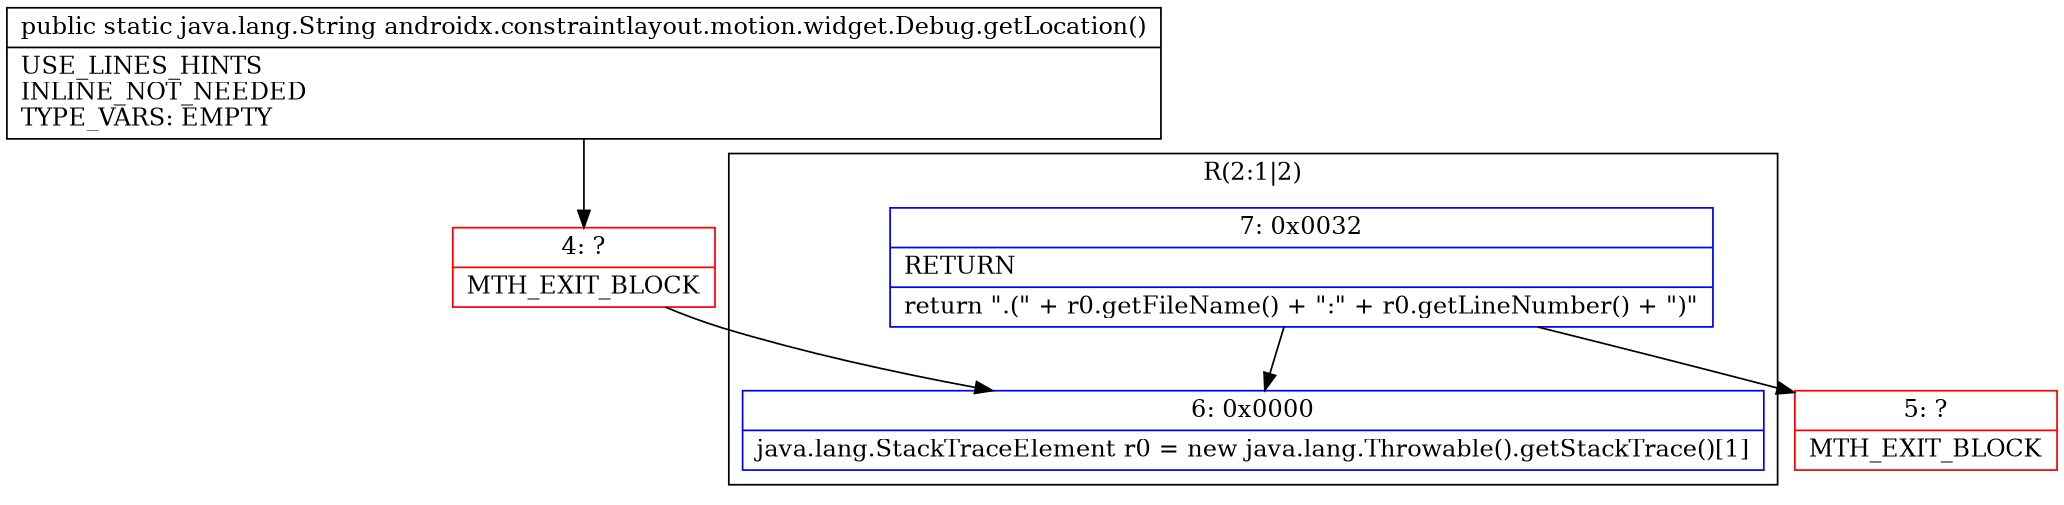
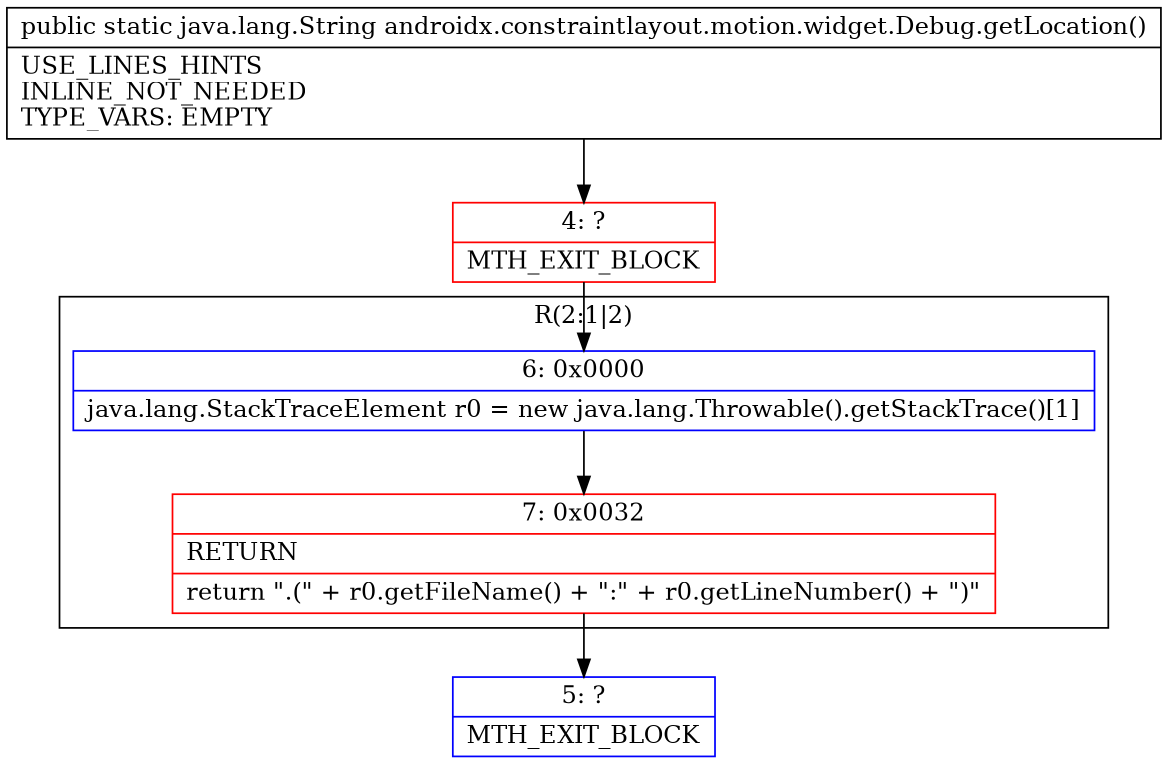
  digraph {
    node [color=blue shape=record]
    n1 [label="{6\:\ 0x0000|java.lang.StackTraceElement r0 = new java.lang.Throwable().getStackTrace()[1]\l}"]
-   n2 [label="{7\:\ 0x0032|RETURN\l|return \".(\" + r0.getFileName() + \":\" + r0.getLineNumber() + \")\"\l}"]
-   n3 [color=red label="{5\:\ ?|MTH_EXIT_BLOCK\l}"]
+   n2 [color=red label="{7\:\ 0x0032|RETURN\l|return \".(\" + r0.getFileName() + \":\" + r0.getLineNumber() + \")\"\l}"]
+   n3 [label="{5\:\ ?|MTH_EXIT_BLOCK\l}"]
    n4 [color=red label="{4\:\ ?|MTH_EXIT_BLOCK\l}"]
    n5 [label="{public static java.lang.String androidx.constraintlayout.motion.widget.Debug.getLocation()  | USE_LINES_HINTS\lINLINE_NOT_NEEDED\lTYPE_VARS: EMPTY\l}" color=""]
    subgraph cluster_1 {
      label="R(2:1|2)"
      n1
      n2
    }
-   n2 -> n1
+   n1 -> n2
    n2 -> n3
    n4 -> n1
    n5 -> n4
  }
